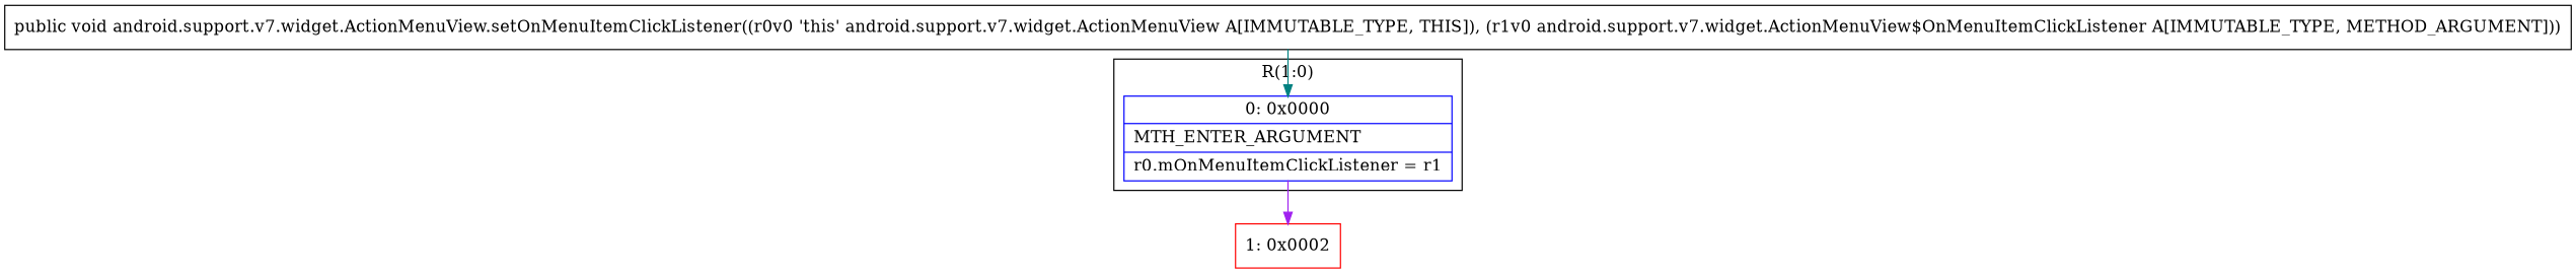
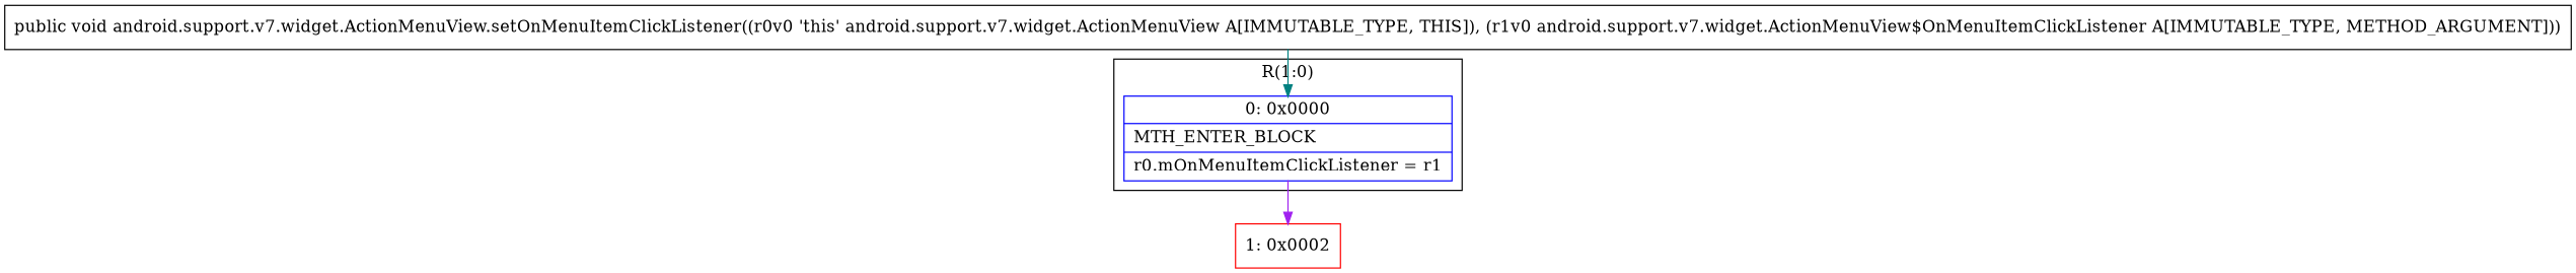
  digraph {
    node [shape=record]
-   n1 [color=blue label="{0\:\ 0x0000|MTH_ENTER_ARGUMENT\l|r0.mOnMenuItemClickListener = r1\l}"]
+   n1 [color=blue label="{0\:\ 0x0000|MTH_ENTER_BLOCK\l|r0.mOnMenuItemClickListener = r1\l}"]
    n2 [color=red label="{1\:\ 0x0002}"]
    n3 [label="{public void android.support.v7.widget.ActionMenuView.setOnMenuItemClickListener((r0v0 'this' android.support.v7.widget.ActionMenuView A[IMMUTABLE_TYPE, THIS]), (r1v0 android.support.v7.widget.ActionMenuView$OnMenuItemClickListener A[IMMUTABLE_TYPE, METHOD_ARGUMENT])) }"]
    subgraph cluster_1 {
      label="R(1:0)"
      n1
    }
    n1 -> n2 [color=purple]
    n3 -> n1 [color=teal]
  }
